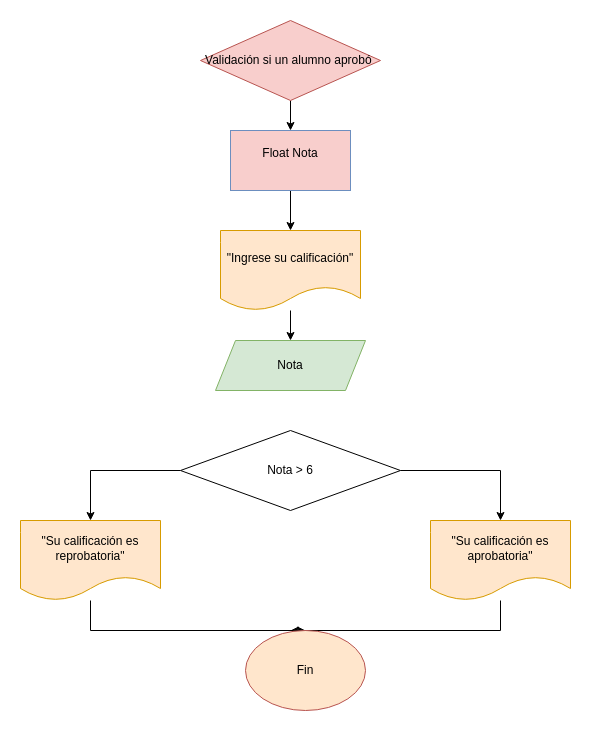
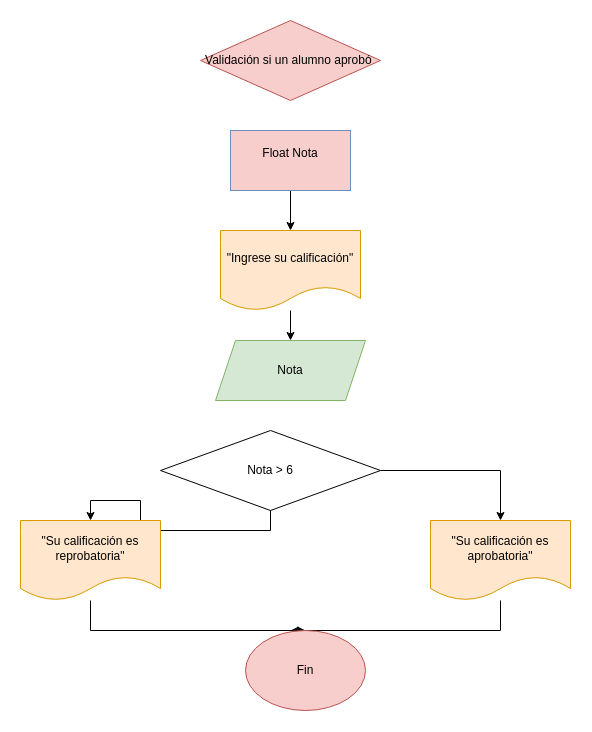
  <mxCell id="0" />
  <mxCell id="1" parent="0" />
- <mxCell id="2" value="" style="edgeStyle=orthogonalEdgeStyle;rounded=0;orthogonalLoop=1;jettySize=auto;html=1;" edge="1" parent="1" source="3" target="5"><mxGeometry relative="1" as="geometry" /></mxCell>
  <mxCell id="3" value="Validación si un alumno aprobó&amp;nbsp;" style="rhombus;whiteSpace=wrap;html=1;fillColor=#f8cecc;strokeColor=#b85450;" vertex="1" parent="1"><mxGeometry x="200" width="180" height="80" as="geometry" y="20" /></mxCell>
  <mxCell id="4" value="" style="edgeStyle=orthogonalEdgeStyle;rounded=0;orthogonalLoop=1;jettySize=auto;html=1;" edge="1" parent="1" source="5" target="7"><mxGeometry relative="1" as="geometry" /></mxCell>
  <mxCell id="5" value="Float Nota&lt;div&gt;&lt;br&gt;&lt;/div&gt;" style="rounded=0;whiteSpace=wrap;html=1;fillColor=#f8cecc;strokeColor=#6c8ebf;" vertex="1" parent="1"><mxGeometry x="230" y="130" width="120" height="60" as="geometry" /></mxCell>
  <mxCell id="6" value="" style="edgeStyle=orthogonalEdgeStyle;rounded=0;orthogonalLoop=1;jettySize=auto;html=1;" edge="1" parent="1" source="7" target="8"><mxGeometry relative="1" as="geometry" /></mxCell>
  <mxCell id="7" value="&quot;Ingrese su calificación&quot;" style="shape=document;whiteSpace=wrap;html=1;boundedLbl=1;fillColor=#ffe6cc;strokeColor=#d79b00;" vertex="1" parent="1"><mxGeometry x="220" y="230" width="140" height="80" as="geometry" /></mxCell>
- <mxCell id="8" value="Nota" style="shape=parallelogram;perimeter=parallelogramPerimeter;whiteSpace=wrap;html=1;fixedSize=1;fillColor=#d5e8d4;strokeColor=#82b366;" vertex="1" parent="1"><mxGeometry x="215" y="340" width="150" height="50" as="geometry" /></mxCell>
+ <mxCell id="8" value="Nota" style="shape=parallelogram;perimeter=parallelogramPerimeter;whiteSpace=wrap;html=1;fixedSize=1;fillColor=#d5e8d4;strokeColor=#82b366;" vertex="1" parent="1"><mxGeometry x="215" y="340" width="150" height="60" as="geometry" /></mxCell>
  <mxCell id="9" style="edgeStyle=orthogonalEdgeStyle;rounded=0;orthogonalLoop=1;jettySize=auto;html=1;entryX=0.5;entryY=0;entryDx=0;entryDy=0;" edge="1" parent="1" source="11" target="15"><mxGeometry relative="1" as="geometry" /></mxCell>
  <mxCell id="10" style="edgeStyle=orthogonalEdgeStyle;rounded=0;orthogonalLoop=1;jettySize=auto;html=1;entryX=0.5;entryY=0;entryDx=0;entryDy=0;" edge="1" parent="1" source="11" target="13"><mxGeometry relative="1" as="geometry" /></mxCell>
- <mxCell id="11" value="Nota &amp;gt; 6" style="rhombus;whiteSpace=wrap;html=1;" vertex="1" parent="1"><mxGeometry x="180" y="430" width="220" height="80" as="geometry" /></mxCell>
+ <mxCell id="11" value="Nota &amp;gt; 6" style="rhombus;whiteSpace=wrap;html=1;" vertex="1" parent="1"><mxGeometry x="160" y="430" width="220" height="80" as="geometry" /></mxCell>
  <mxCell id="12" style="edgeStyle=orthogonalEdgeStyle;rounded=0;orthogonalLoop=1;jettySize=auto;html=1;entryX=0.5;entryY=0;entryDx=0;entryDy=0;" edge="1" parent="1" source="13" target="16"><mxGeometry relative="1" as="geometry"><mxPoint x="90" y="620" as="targetPoint" /><Array as="points"><mxPoint x="90" y="630" /></Array></mxGeometry></mxCell>
  <mxCell id="13" value="&quot;Su calificación es reprobatoria&quot;" style="shape=document;whiteSpace=wrap;html=1;boundedLbl=1;fillColor=#ffe6cc;strokeColor=#d79b00;" vertex="1" parent="1"><mxGeometry x="20" y="520" width="140" height="80" as="geometry" /></mxCell>
  <mxCell id="14" style="edgeStyle=orthogonalEdgeStyle;rounded=0;orthogonalLoop=1;jettySize=auto;html=1;" edge="1" parent="1" source="15"><mxGeometry relative="1" as="geometry"><mxPoint x="290" y="630" as="targetPoint" /><Array as="points"><mxPoint x="500" y="630" /></Array></mxGeometry></mxCell>
  <mxCell id="15" value="&quot;Su calificación es aprobatoria&quot;" style="shape=document;whiteSpace=wrap;html=1;boundedLbl=1;fillColor=#ffe6cc;strokeColor=#d79b00;" vertex="1" parent="1"><mxGeometry x="430" y="520" width="140" height="80" as="geometry" /></mxCell>
- <mxCell id="16" value="Fin" style="ellipse;whiteSpace=wrap;html=1;fillColor=#ffe6cc;strokeColor=#b85450;" vertex="1" parent="1"><mxGeometry x="245" y="630" width="120" height="80" as="geometry" /></mxCell>
+ <mxCell id="16" value="Fin" style="ellipse;whiteSpace=wrap;html=1;fillColor=#f8cecc;strokeColor=#b85450;" vertex="1" parent="1"><mxGeometry x="245" y="630" width="120" height="80" as="geometry" /></mxCell>
